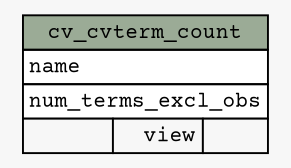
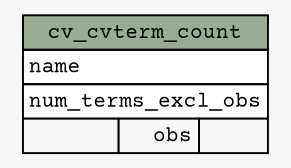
  digraph {
    bgcolor="#f7f7f7"
    fontname="Courier Prime"
    fontsize=11
    nodesep=0.18
    rankdir=TB
    ranksep=0.46
-   n1 [fontname="Courier Prime" fontsize=11 label=<     <TABLE BORDER="0" CELLBORDER="1" CELLSPACING="0" BGCOLOR="#ffffff">       <TR><TD COLSPAN="3" BGCOLOR="#9bab96" ALIGN="CENTER">cv_cvterm_count</TD></TR>       <TR><TD PORT="name" COLSPAN="3" ALIGN="LEFT">name</TD></TR>       <TR><TD PORT="num_terms_excl_obs" COLSPAN="3" ALIGN="LEFT">num_terms_excl_obs</TD></TR>       <TR><TD ALIGN="LEFT" BGCOLOR="#f7f7f7">  </TD><TD ALIGN="RIGHT" BGCOLOR="#f7f7f7">view</TD><TD ALIGN="RIGHT" BGCOLOR="#f7f7f7">  </TD></TR>     </TABLE>> shape=plaintext]
+   n1 [fontname="Courier Prime" fontsize=11 label=<     <TABLE BORDER="0" CELLBORDER="1" CELLSPACING="0" BGCOLOR="#ffffff">       <TR><TD COLSPAN="3" BGCOLOR="#9bab96" ALIGN="CENTER">cv_cvterm_count</TD></TR>       <TR><TD PORT="name" COLSPAN="3" ALIGN="LEFT">name</TD></TR>       <TR><TD PORT="num_terms_excl_obs" COLSPAN="3" ALIGN="LEFT">num_terms_excl_obs</TD></TR>       <TR><TD ALIGN="LEFT" BGCOLOR="#f7f7f7">  </TD><TD ALIGN="RIGHT" BGCOLOR="#f7f7f7">obs</TD><TD ALIGN="RIGHT" BGCOLOR="#f7f7f7">  </TD></TR>     </TABLE>> shape=plaintext]
  }
